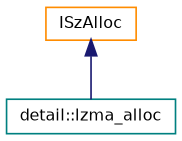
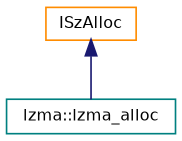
  digraph {
    rankdir=TB
    node [fillcolor=white fontname=Helvetica fontsize=10 shape=record style=filled]
    n1 [color=darkorange height=0.2 label=ISzAlloc width=0.4]
-   n2 [color=teal height=0.2 label="detail::lzma_alloc" width=0.4]
+   n2 [color=teal height=0.2 label="lzma::lzma_alloc" width=0.4]
    n1 -> n2 [color=midnightblue dir=back fontname=Helvetica fontsize=10 labelfontname=Helvetica labelfontsize=10 style=solid]
  }
